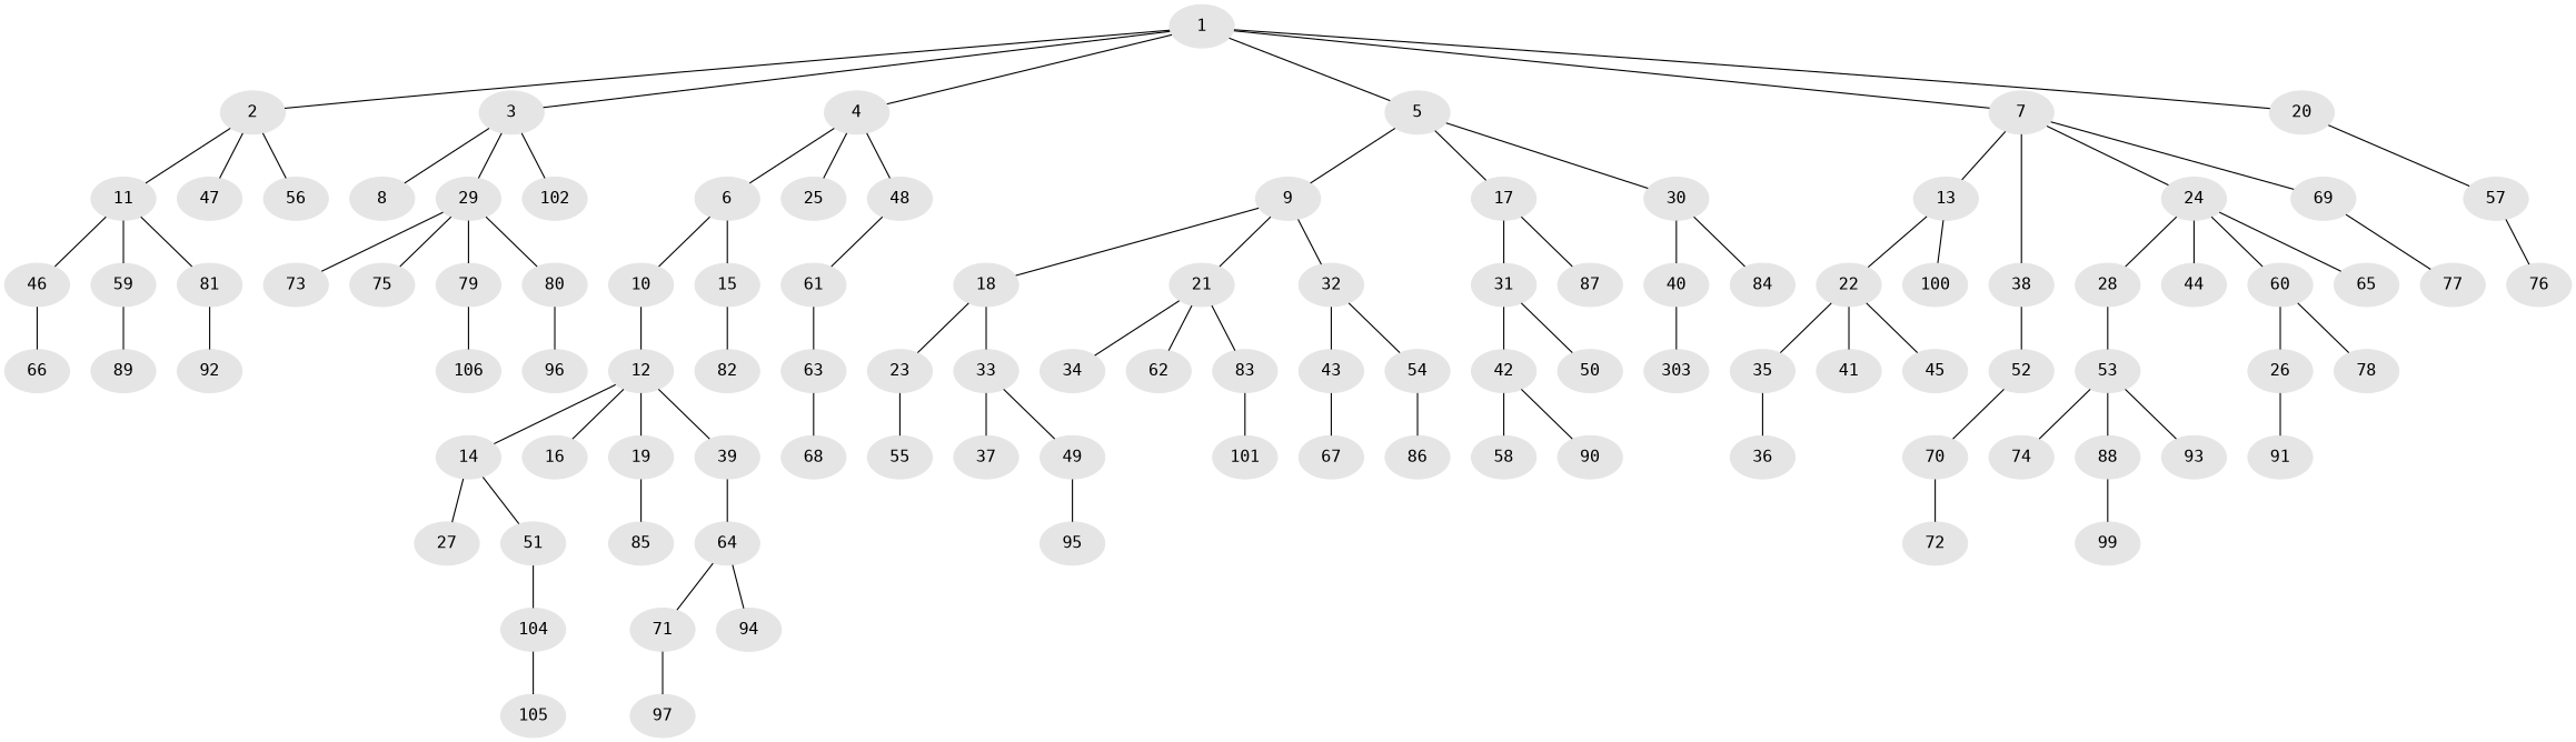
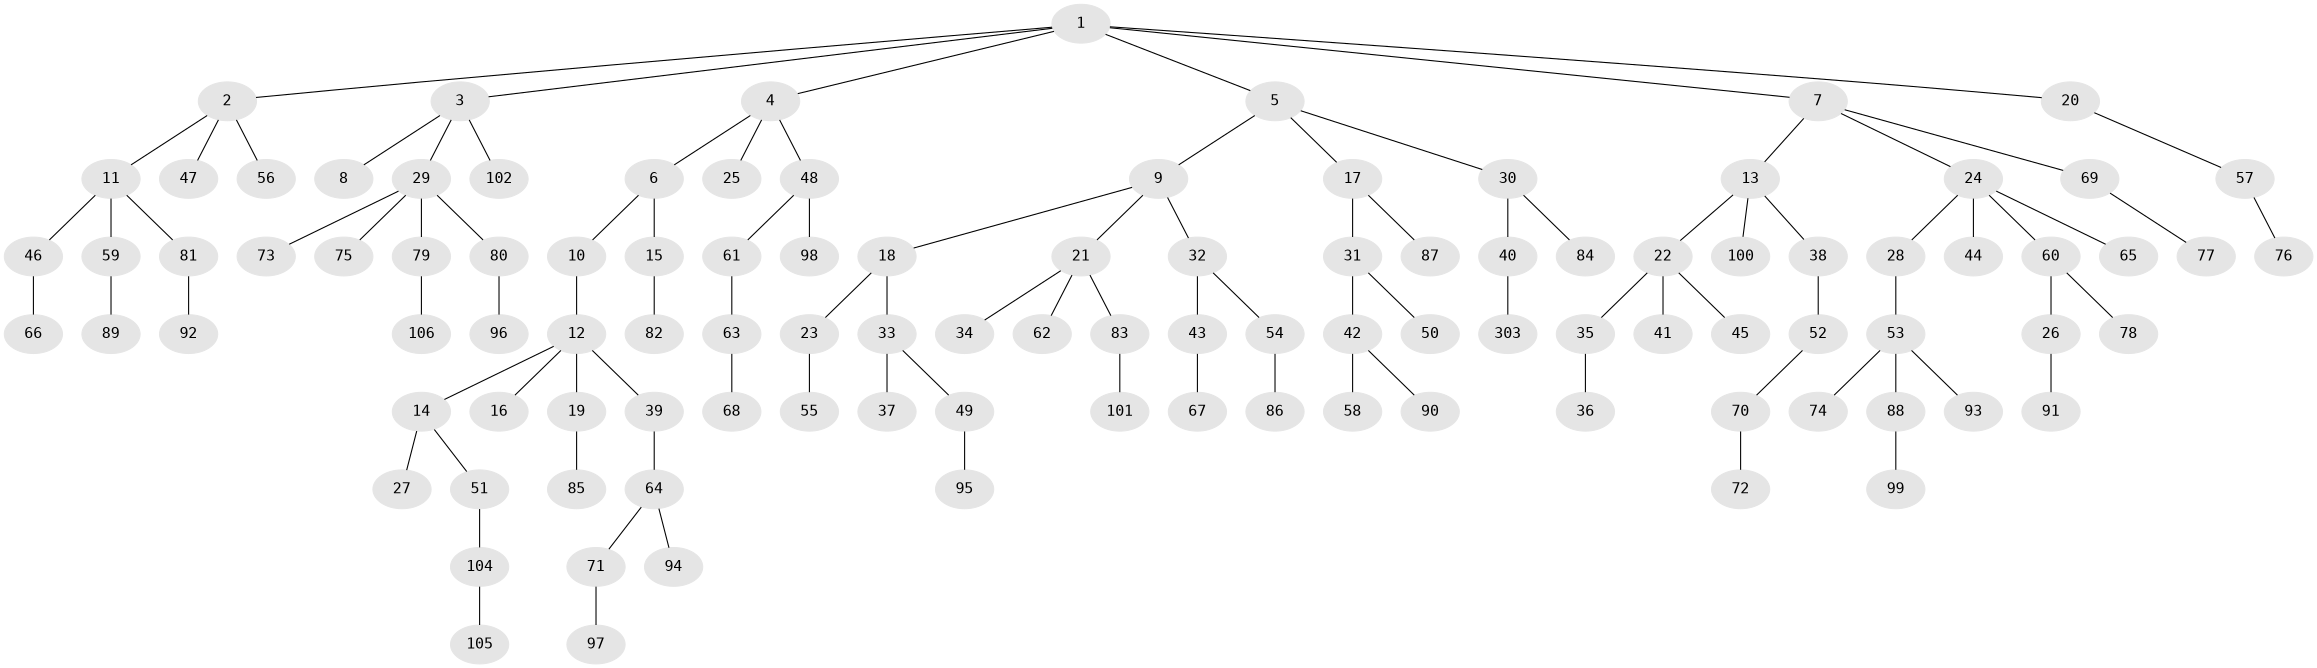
  graph {
    fontname="DejaVu Sans Mono"
    node [color=gray90 fontname="DejaVu Sans Mono" style=filled]
    edge [fontname="DejaVu Sans Mono"]
    1
    2
    3
    4
    5
    7
    20
    11
    47
    56
    8
    29
    102
    6
    25
    48
    9
    17
    30
    13
    24
    69
    57
    46
    59
    81
    73
    75
    79
    80
    10
    15
    61
+   98
    18
    21
    32
    31
    87
    40
    84
    12
    82
    22
    38
    100
    28
    44
    60
    65
    26
    91
    77
    23
    33
    34
    62
    83
    43
    54
    14
    16
    19
    39
    66
    89
    92
    27
    51
    85
    64
    35
    41
    45
    52
    104
    42
    50
    55
    37
    49
    76
    101
    36
    53
    78
    74
    88
    93
    106
    96
    n92 [label=303]
    58
    90
    67
    86
    95
    70
    71
    94
    63
    105
    72
    99
    68
    97
    1 -- 2
    1 -- 3
    1 -- 4
    1 -- 5
    1 -- 7
    1 -- 20
    2 -- 11
    2 -- 47
    2 -- 56
    3 -- 8
    3 -- 29
    3 -- 102
    4 -- 6
    4 -- 25
    4 -- 48
    5 -- 9
    5 -- 17
    5 -- 30
    7 -- 13
    7 -- 24
    7 -- 69
    20 -- 57
    11 -- 46
    11 -- 59
    11 -- 81
    29 -- 73
    29 -- 75
    29 -- 79
    29 -- 80
    6 -- 10
    6 -- 15
    48 -- 61
+   48 -- 98
    9 -- 18
    9 -- 21
    9 -- 32
    17 -- 31
    17 -- 87
    30 -- 40
    30 -- 84
    13 -- 22
-   7 -- 38
+   13 -- 38
    13 -- 100
    24 -- 28
    24 -- 44
    24 -- 60
    24 -- 65
    69 -- 77
    57 -- 76
    46 -- 66
    59 -- 89
    81 -- 92
    79 -- 106
    80 -- 96
    10 -- 12
    15 -- 82
    61 -- 63
    18 -- 23
    18 -- 33
    21 -- 34
    21 -- 62
    21 -- 83
    32 -- 43
    32 -- 54
    31 -- 42
    31 -- 50
    40 -- n92
    12 -- 14
    12 -- 16
    12 -- 19
    12 -- 39
    22 -- 35
    22 -- 41
    22 -- 45
    38 -- 52
    28 -- 53
    60 -- 26
    60 -- 78
    26 -- 91
    23 -- 55
    33 -- 37
    33 -- 49
    83 -- 101
    43 -- 67
    54 -- 86
    14 -- 27
    14 -- 51
    19 -- 85
    39 -- 64
    51 -- 104
    64 -- 71
    64 -- 94
    35 -- 36
    52 -- 70
    104 -- 105
    42 -- 58
    42 -- 90
    49 -- 95
    53 -- 74
    53 -- 88
    53 -- 93
    88 -- 99
    70 -- 72
    71 -- 97
    63 -- 68
  }
